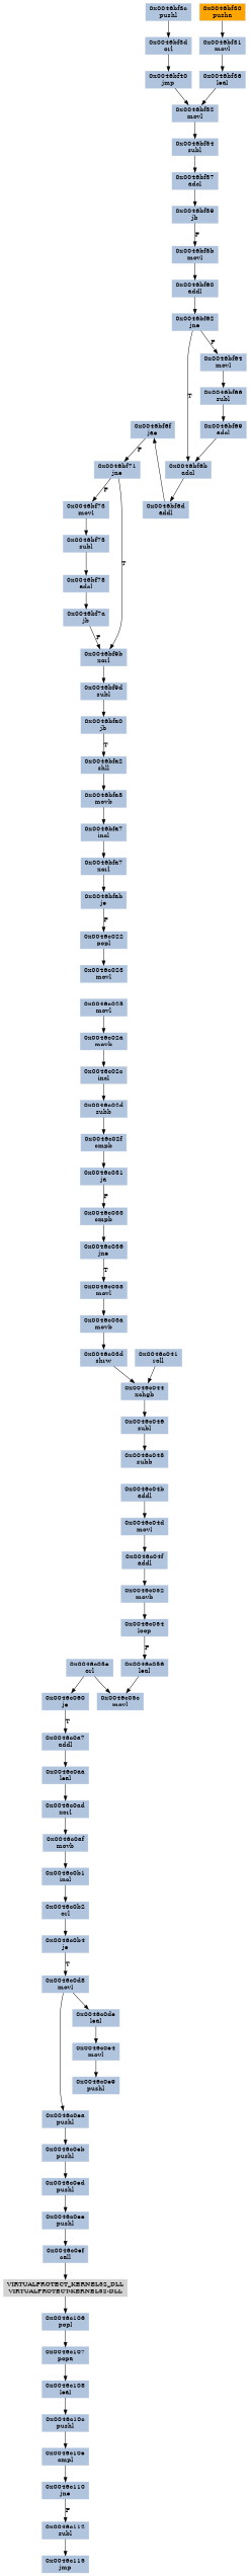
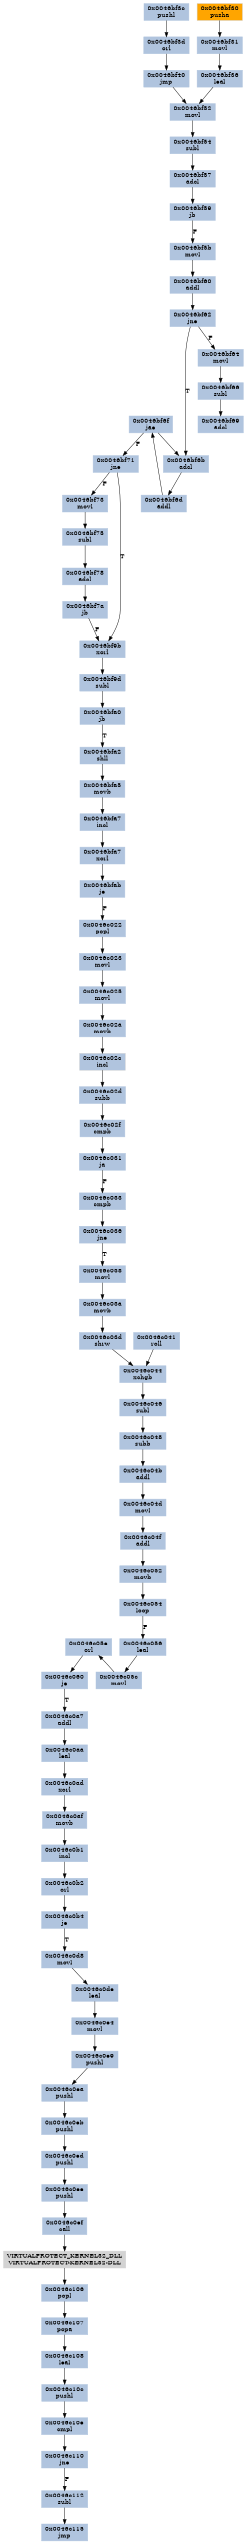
  strict digraph {
    node [color=lightsteelblue fillcolor=lightsteelblue shape=rectangle style=filled]
    edge [color="#000000"]
    n1 [label="0x0046c0d8\nmovl"]
    n2 [label="0x0046c0de\nleal"]
    n3 [label="0x0046c0e4\nmovl"]
    n4 [label="0x0046c0e9\npushl"]
    n5 [label="0x0046bf7a\njb"]
    n6 [label="0x0046bf9b\nxorl"]
    n7 [label="0x0046bf9d\nsubl"]
    n8 [label="0x0046bfa0\njb"]
    n9 [label="0x0046bf64\nmovl"]
    n10 [label="0x0046bf66\nsubl"]
    n11 [label="0x0046bf69\nadcl"]
    n12 [label="0x0046bf6b\nadcl"]
    n13 [label="0x0046c03a\nmovb"]
    n14 [label="0x0046c03d\nshrw"]
    n15 [label="0x0046c044\nxchgb"]
    n16 [label="0x0046c041\nroll"]
    n17 [label="0x0046bf3d\norl"]
    n18 [label="0x0046bf40\njmp"]
    n19 [label="0x0046bf52\nmovl"]
    n20 [label="0x0046bf54\nsubl"]
    n21 [label="0x0046c022\npopl"]
    n22 [label="0x0046c023\nmovl"]
    n23 [label="0x0046c025\nmovl"]
    n24 [label="0x0046c02a\nmovb"]
    n25 [label="0x0046c0eb\npushl"]
    n26 [label="0x0046c0ed\npushl"]
    n27 [label="0x0046c0ee\npushl"]
    n28 [label="0x0046c0ef\ncall"]
    n29 [label="0x0046bf36\nleal"]
    n30 [label="0x0046bf3c\npushl"]
    n31 [label="0x0046c0ea\npushl"]
    n32 [label="0x0046bf6f\njae"]
    n33 [label="0x0046bf71\njne"]
    n34 [label="0x0046bf73\nmovl"]
    n35 [label="0x0046bf75\nsubl"]
    n36 [label="0x0046bf60\naddl"]
    n37 [label="0x0046bf62\njne"]
    n38 [label="0x0046bf6d\naddl"]
    n39 [label="0x0046c046\nsubl"]
    n40 [label="0x0046c048\nsubb"]
    n41 [label="0x0046c04b\naddl"]
    n42 [label="0x0046c04d\nmovl"]
    n43 [color=lightgrey fillcolor=lightgrey label="VIRTUALPROTECT_KERNEL32_DLL\nVIRTUALPROTECT-KERNEL32-DLL"]
    n44 [label="0x0046c106\npopl"]
    n45 [label="0x0046c110\njne"]
    n46 [label="0x0046c112\nsubl"]
    n47 [label="0x0046c115\njmp"]
    n48 [label="0x0046c107\npopa"]
    n49 [label="0x0046c108\nleal"]
    n50 [label="0x0046c10c\npushl"]
    n51 [label="0x0046c10e\ncmpl"]
    n52 [label="0x0046bf78\nadcl"]
    n53 [color=lightgrey fillcolor=orange label="0x0046bf30\npusha"]
    n54 [label="0x0046bf31\nmovl"]
    n55 [label="0x0046c031\nja"]
    n56 [label="0x0046c033\ncmpb"]
    n57 [label="0x0046c036\njne"]
    n58 [label="0x0046c038\nmovl"]
    n59 [label="0x0046bf57\nadcl"]
    n60 [label="0x0046bf59\njb"]
    n61 [label="0x0046c060\nje"]
    n62 [label="0x0046c0a7\naddl"]
    n63 [label="0x0046c0aa\nleal"]
    n64 [label="0x0046c0ad\nxorl"]
    n65 [label="0x0046c04f\naddl"]
    n66 [label="0x0046c056\nleal"]
    n67 [label="0x0046c05c\nmovl"]
    n68 [label="0x0046c05e\norl"]
    n69 [label="0x0046bf5b\nmovl"]
    n70 [label="0x0046bfa2\nshll"]
    n71 [label="0x0046bfa5\nmovb"]
    n72 [label="0x0046c054\nloop"]
    n73 [label="0x0046bfa7\nincl"]
    n74 [color=lightgrey label="0x0046c02c\nincl"]
    n75 [label="0x0046c02d\nsubb"]
    n76 [label="0x0046c02f\ncmpb"]
    n77 [label="0x0046bfa7\nxorl"]
    n78 [label="0x0046c0b1\nincl"]
    n79 [label="0x0046c0b2\norl"]
    n80 [label="0x0046c0b4\nje"]
    n81 [label="0x0046bfab\nje"]
    n82 [label="0x0046c0af\nmovb"]
    n83 [label="0x0046c052\nmovb"]
    n1 -> n2
    n2 -> n3
    n3 -> n4
-   n1 -> n31
+   n4 -> n31
    n5 -> n6 [label=F]
    n6 -> n7
    n7 -> n8
    n8 -> n70 [label=T]
    n9 -> n10
    n10 -> n11
-   n11 -> n12
+   n32 -> n12
    n12 -> n38
    n13 -> n14
    n14 -> n15
    n15 -> n39
    n16 -> n15
    n17 -> n18
    n18 -> n19
    n19 -> n20
    n20 -> n59
    n21 -> n22
+   n22 -> n23
    n23 -> n24
    n24 -> n74
    n25 -> n26
    n26 -> n27
    n27 -> n28
    n28 -> n43
    n29 -> n19
    n30 -> n17
    n31 -> n25
    n32 -> n33 [label=F]
    n33 -> n6 [label=T]
    n33 -> n34 [label=F]
    n34 -> n35
    n35 -> n52
    n36 -> n37
    n37 -> n9 [label=F]
    n37 -> n12 [label=T]
    n38 -> n32
    n39 -> n40
+   n40 -> n41
    n41 -> n42
    n42 -> n65
    n43 -> n44
    n44 -> n48
    n45 -> n46 [label=F]
    n46 -> n47
    n48 -> n49
    n49 -> n50
    n50 -> n51
    n51 -> n45
    n52 -> n5
    n53 -> n54
    n54 -> n29
    n55 -> n56 [label=F]
    n56 -> n57
    n57 -> n58 [label=T]
    n58 -> n13
    n59 -> n60
    n60 -> n69 [label=F]
    n61 -> n62 [label=T]
    n62 -> n63
    n63 -> n64
    n64 -> n82
    n65 -> n83
    n66 -> n67
-   n68 -> n67
+   n67 -> n68
    n68 -> n61
    n69 -> n36
    n70 -> n71
    n71 -> n73
    n72 -> n66 [label=F]
    n73 -> n77
    n74 -> n75
    n75 -> n76
    n76 -> n55
    n77 -> n81
    n78 -> n79
    n79 -> n80
    n80 -> n1 [label=T]
    n81 -> n21 [label=F]
    n82 -> n78
    n83 -> n72
  }
